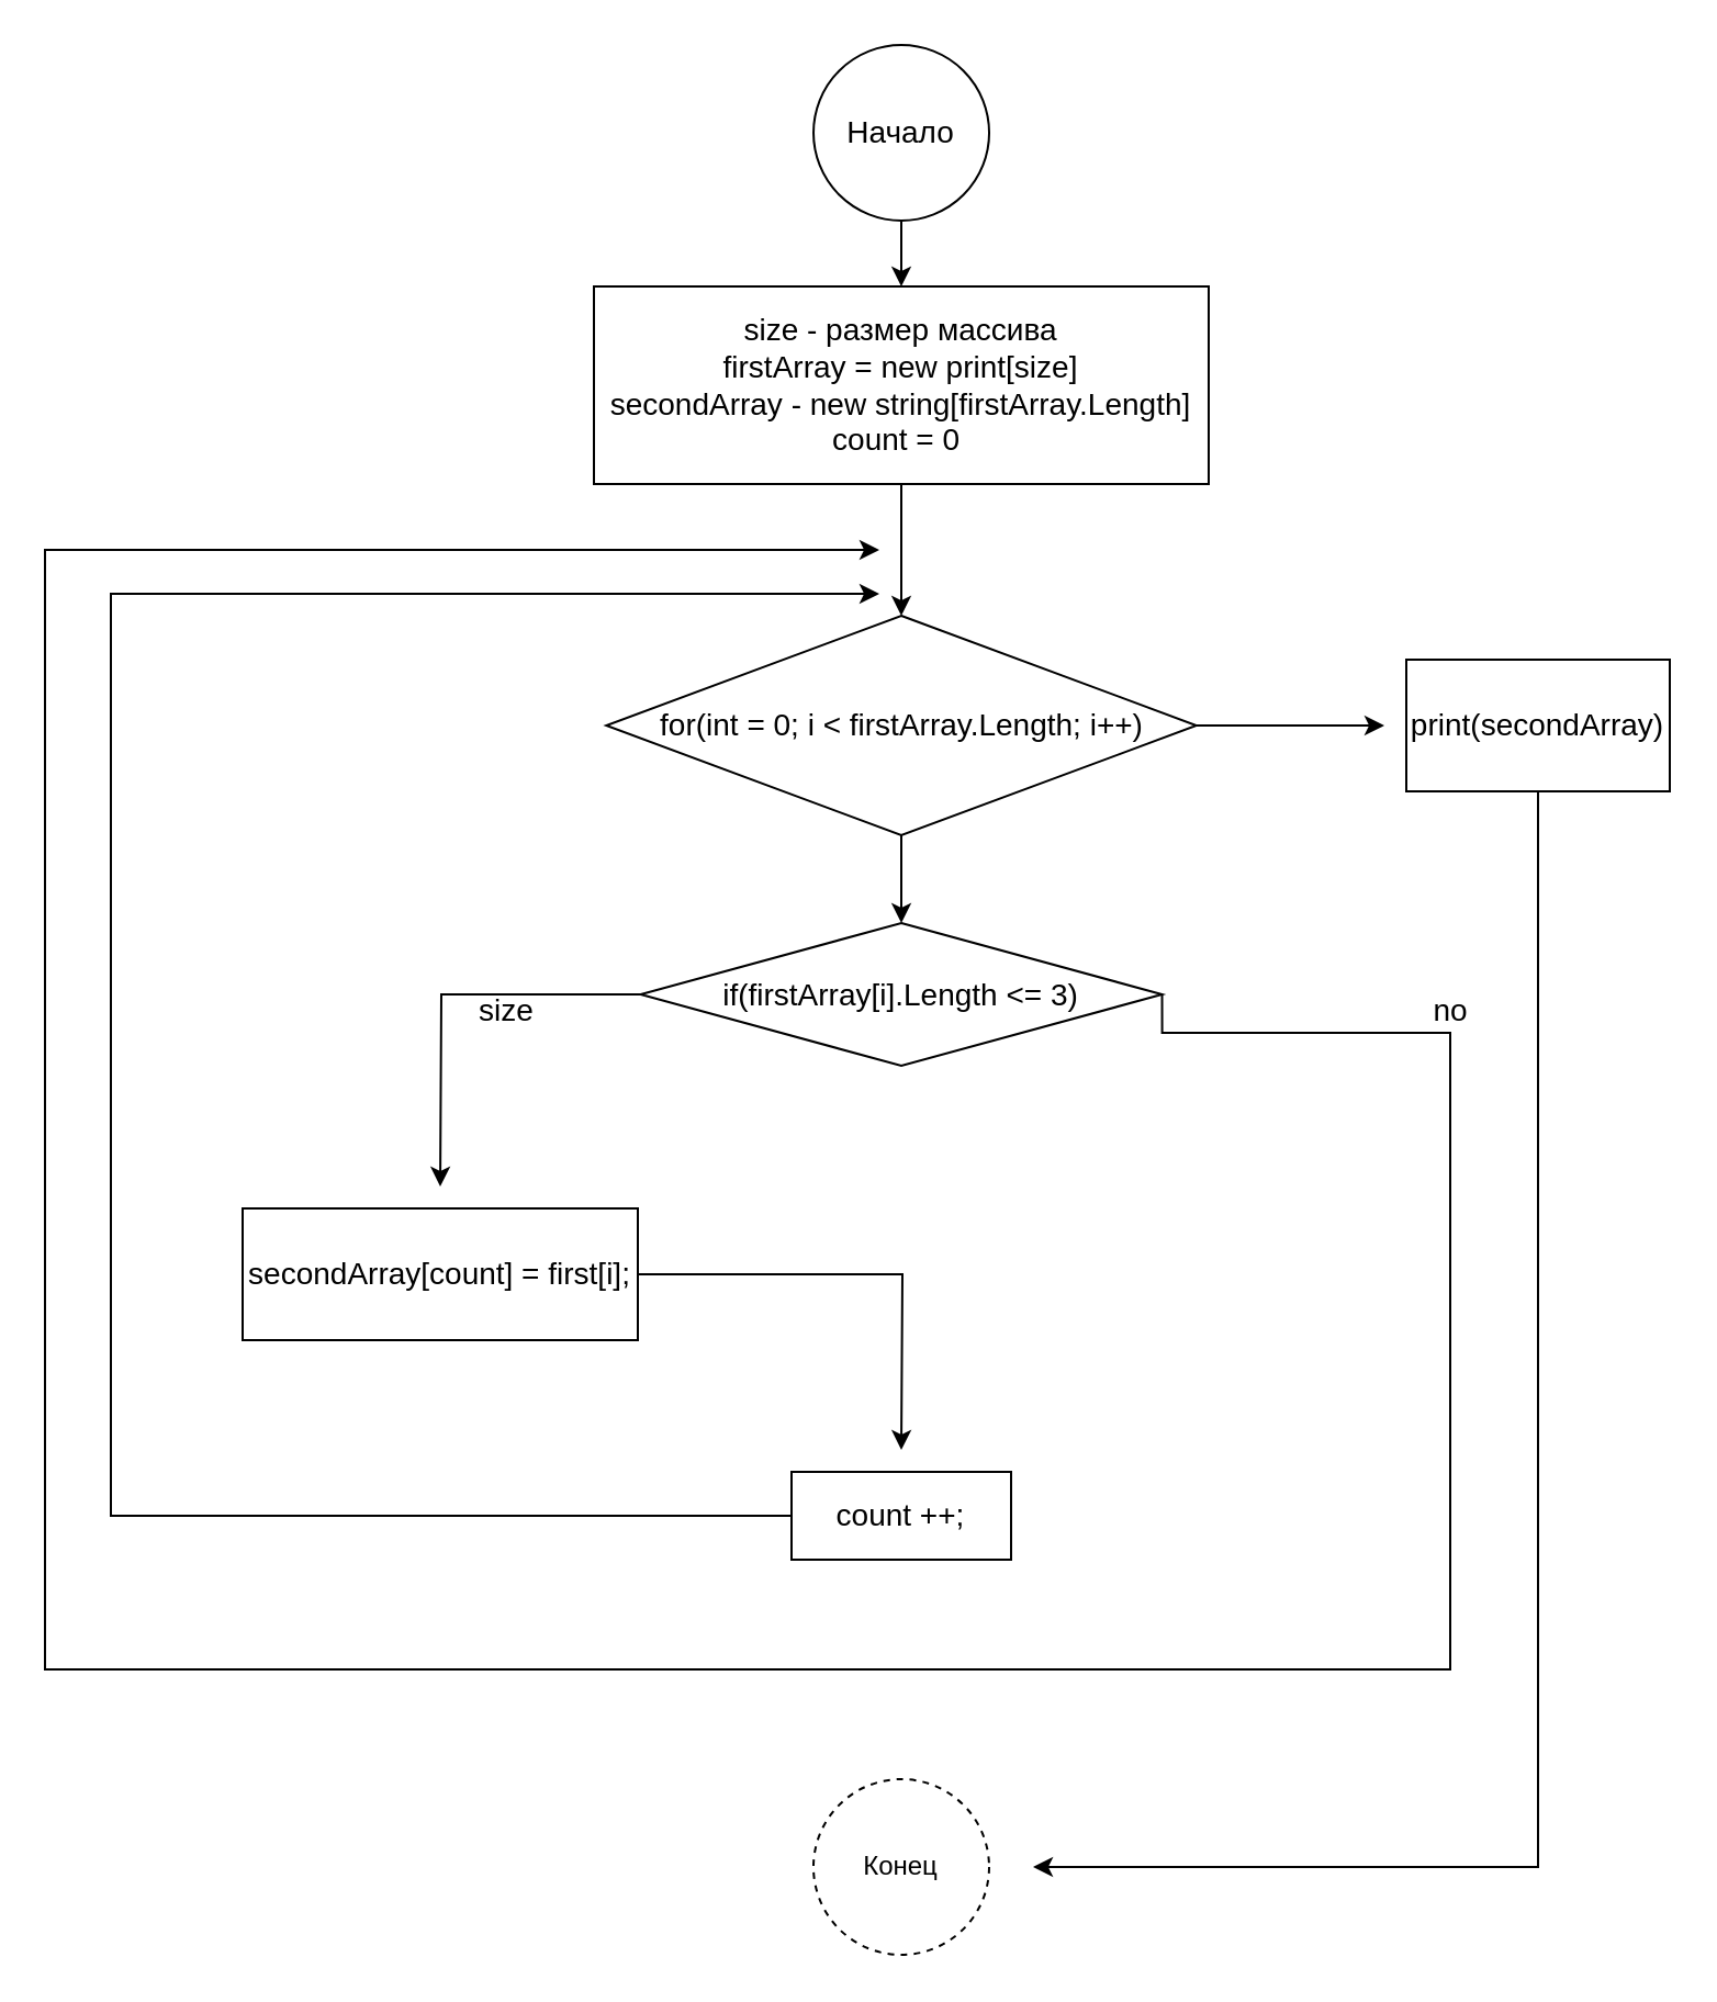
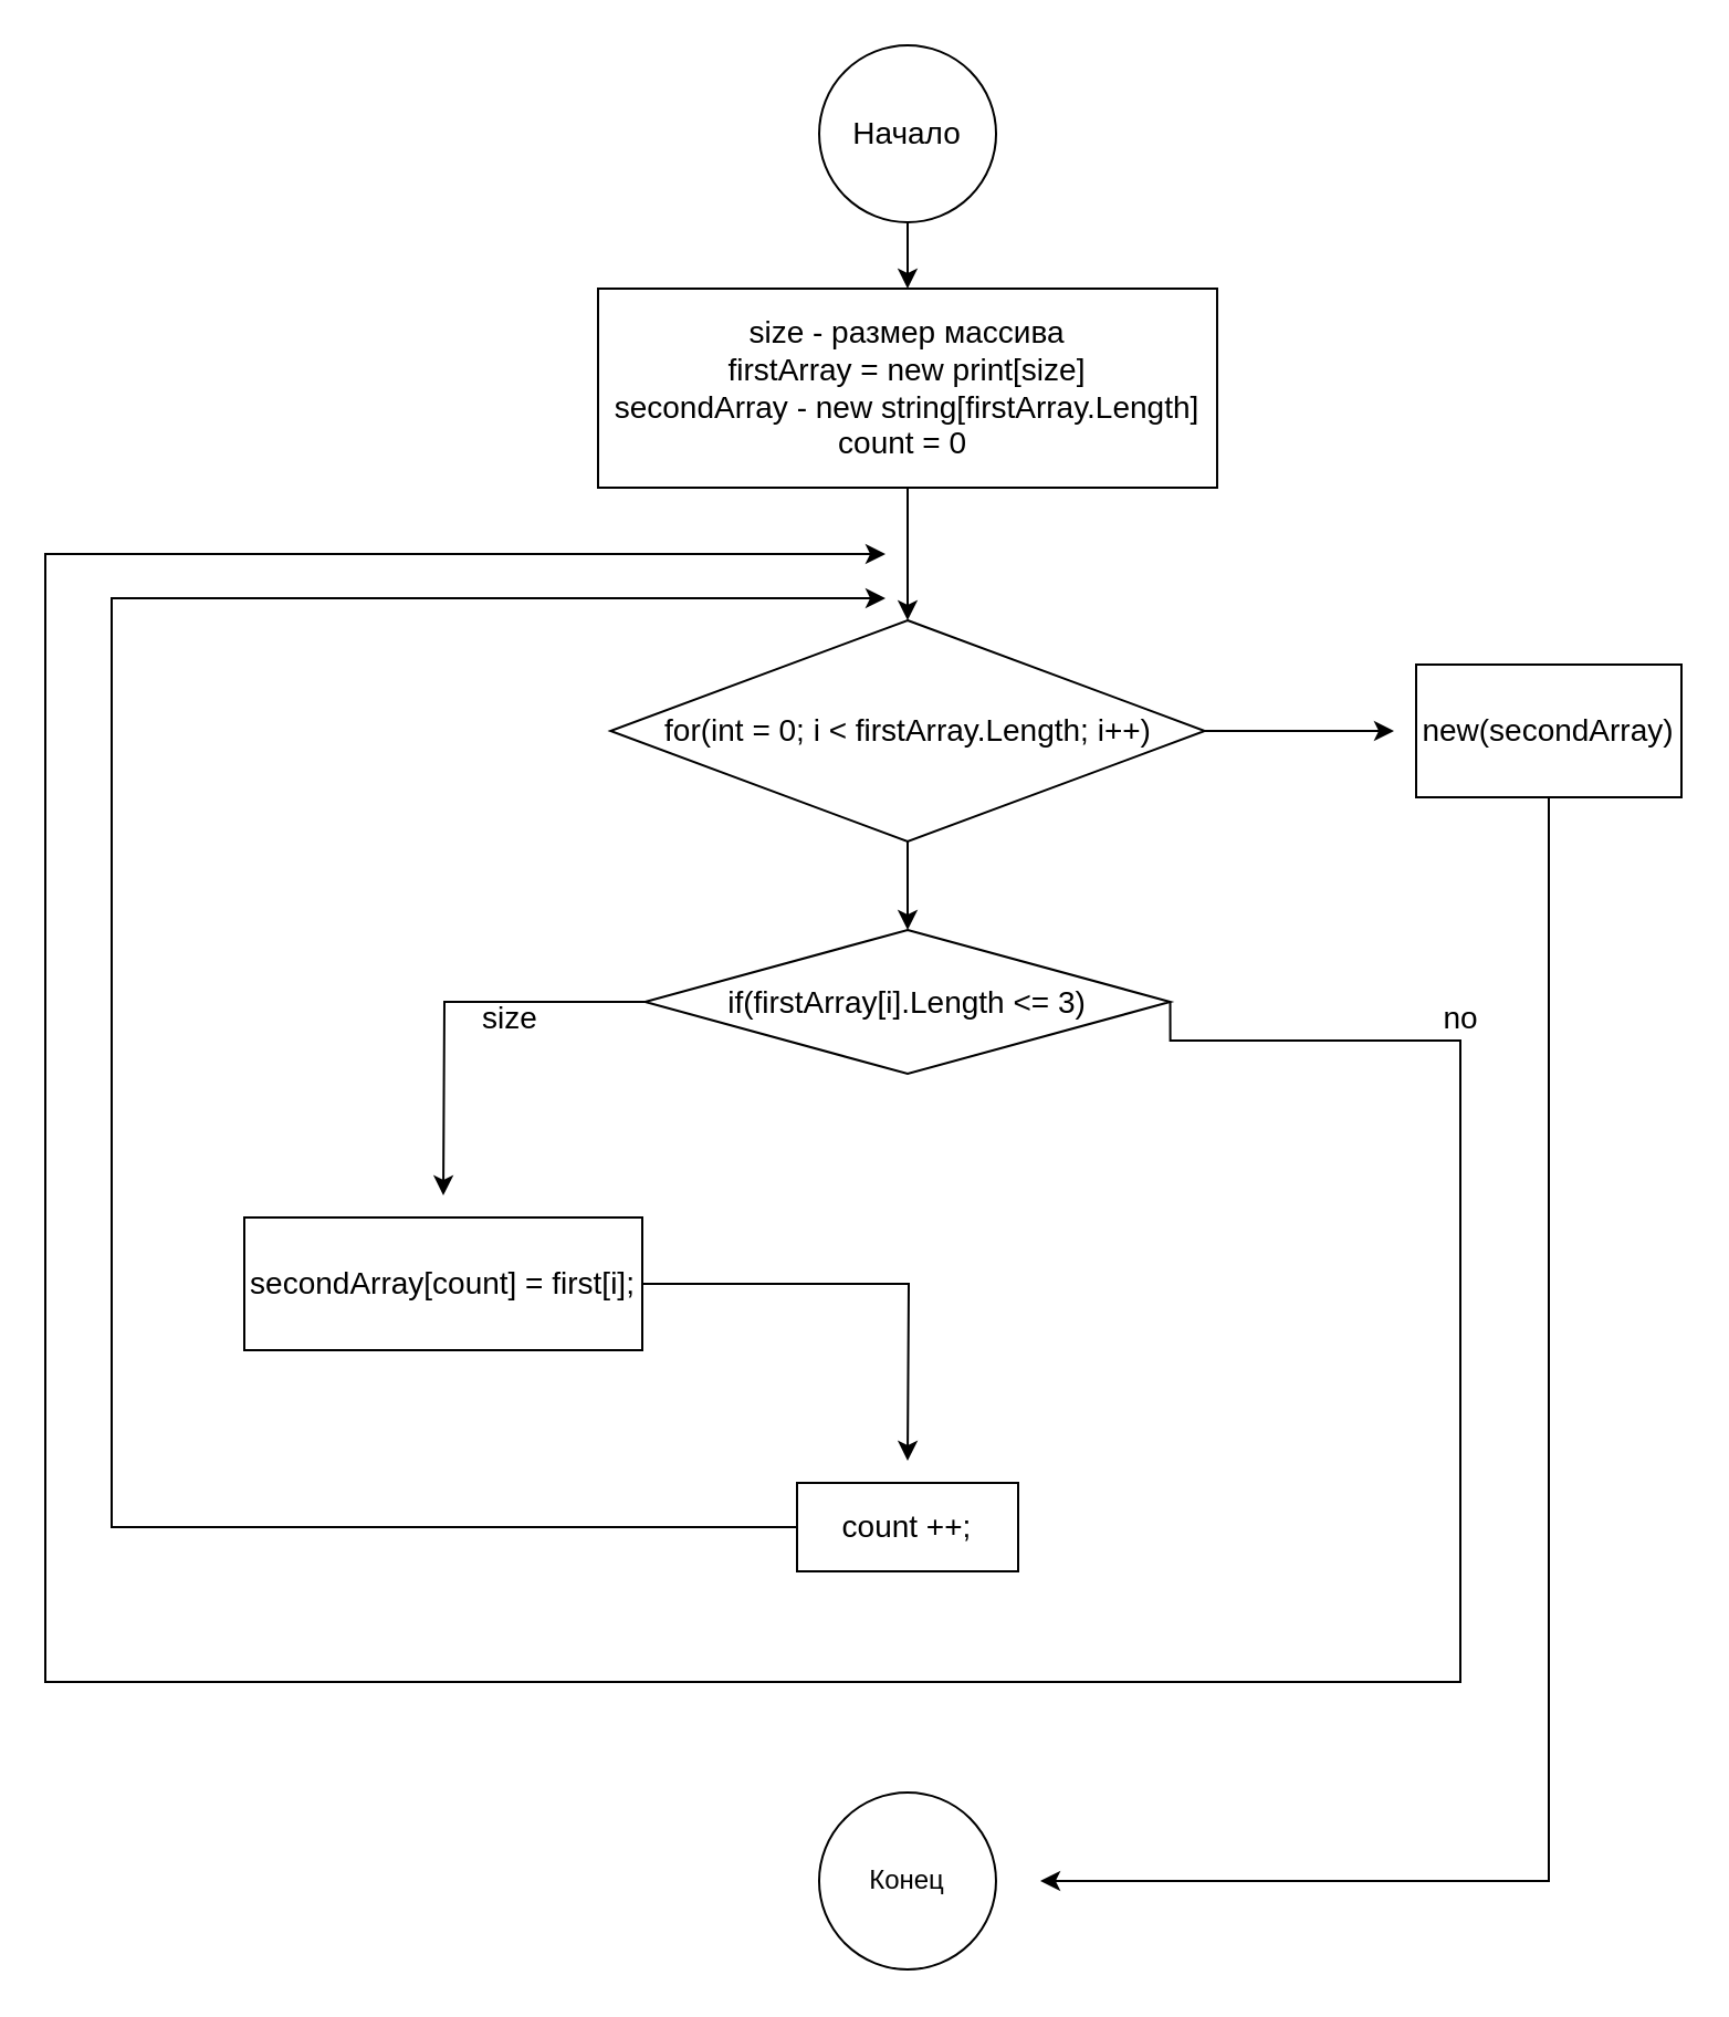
  <mxCell id="0" />
  <mxCell id="1" parent="0" />
  <mxCell id="2" style="edgeStyle=orthogonalEdgeStyle;rounded=0;orthogonalLoop=1;jettySize=auto;html=1;exitX=0.5;exitY=1;exitDx=0;exitDy=0;entryX=0.5;entryY=0;entryDx=0;entryDy=0;fontSize=14;" edge="1" parent="1" source="3" target="6"><mxGeometry relative="1" as="geometry" /></mxCell>
  <mxCell id="3" value="&lt;font style=&quot;font-size: 14px;&quot;&gt;Начало&lt;/font&gt;" style="ellipse;whiteSpace=wrap;html=1;aspect=fixed;" vertex="1" parent="1"><mxGeometry x="370.01" y="20" width="80" height="80" as="geometry" /></mxCell>
- <mxCell id="4" value="Конец" style="ellipse;whiteSpace=wrap;html=1;aspect=fixed;dashed=1;" vertex="1" parent="1"><mxGeometry x="369.99" y="810" width="80" height="80" as="geometry" /></mxCell>
+ <mxCell id="4" value="Конец" style="ellipse;whiteSpace=wrap;html=1;aspect=fixed;" vertex="1" parent="1"><mxGeometry x="369.99" y="810" width="80" height="80" as="geometry" /></mxCell>
  <mxCell id="5" style="edgeStyle=orthogonalEdgeStyle;rounded=0;orthogonalLoop=1;jettySize=auto;html=1;exitX=0.5;exitY=1;exitDx=0;exitDy=0;entryX=0.5;entryY=0;entryDx=0;entryDy=0;fontSize=14;" edge="1" parent="1" source="6" target="9"><mxGeometry relative="1" as="geometry" /></mxCell>
  <mxCell id="6" value="&lt;font style=&quot;font-size: 14px;&quot;&gt;&lt;font style=&quot;font-size: 14px;&quot;&gt;size - размер массива&lt;br&gt;firstArray = new print[size]&lt;br&gt;&lt;/font&gt;secondArray - new string[firstArray.Length]&lt;br&gt;count = 0&amp;nbsp;&lt;/font&gt;" style="rounded=0;whiteSpace=wrap;html=1;" vertex="1" parent="1"><mxGeometry x="270" y="130" width="279.99" height="90" as="geometry" /></mxCell>
  <mxCell id="7" style="edgeStyle=orthogonalEdgeStyle;rounded=0;orthogonalLoop=1;jettySize=auto;html=1;exitX=0.5;exitY=1;exitDx=0;exitDy=0;entryX=0.5;entryY=0;entryDx=0;entryDy=0;fontSize=14;" edge="1" parent="1" source="9" target="12"><mxGeometry relative="1" as="geometry" /></mxCell>
  <mxCell id="8" style="edgeStyle=orthogonalEdgeStyle;rounded=0;orthogonalLoop=1;jettySize=auto;html=1;exitX=1;exitY=0.5;exitDx=0;exitDy=0;fontSize=14;" edge="1" parent="1" source="9"><mxGeometry relative="1" as="geometry"><mxPoint x="630" y="330" as="targetPoint" /></mxGeometry></mxCell>
  <mxCell id="9" value="&lt;font style=&quot;font-size: 14px;&quot;&gt;for(int = 0; i &amp;lt; firstArray.Length; i++)&lt;/font&gt;" style="rhombus;whiteSpace=wrap;html=1;fontSize=12;" vertex="1" parent="1"><mxGeometry x="275.63" y="280" width="268.75" height="100" as="geometry" /></mxCell>
  <mxCell id="10" style="edgeStyle=orthogonalEdgeStyle;rounded=0;orthogonalLoop=1;jettySize=auto;html=1;exitX=0;exitY=0.5;exitDx=0;exitDy=0;fontSize=14;" edge="1" parent="1" source="12"><mxGeometry relative="1" as="geometry"><mxPoint x="200" y="540" as="targetPoint" /></mxGeometry></mxCell>
  <mxCell id="11" style="edgeStyle=orthogonalEdgeStyle;rounded=0;orthogonalLoop=1;jettySize=auto;html=1;exitX=1;exitY=0.5;exitDx=0;exitDy=0;fontSize=14;" edge="1" parent="1" source="12"><mxGeometry relative="1" as="geometry"><mxPoint x="400" y="250" as="targetPoint" /><Array as="points"><mxPoint x="660" y="470" /><mxPoint x="660" y="760" /><mxPoint x="20" y="760" /><mxPoint x="20" y="250" /></Array></mxGeometry></mxCell>
  <mxCell id="12" value="&lt;font style=&quot;font-size: 14px;&quot;&gt;if(firstArray[i].Length &amp;lt;= 3)&lt;/font&gt;" style="rhombus;whiteSpace=wrap;html=1;fontSize=12;" vertex="1" parent="1"><mxGeometry x="291.26" y="420" width="237.5" height="65" as="geometry" /></mxCell>
  <mxCell id="13" style="edgeStyle=orthogonalEdgeStyle;rounded=0;orthogonalLoop=1;jettySize=auto;html=1;exitX=1;exitY=0.5;exitDx=0;exitDy=0;fontSize=14;" edge="1" parent="1" source="14"><mxGeometry relative="1" as="geometry"><mxPoint x="410" y="660" as="targetPoint" /></mxGeometry></mxCell>
  <mxCell id="14" value="secondArray[count] = first[i];" style="rounded=0;whiteSpace=wrap;html=1;fontSize=14;" vertex="1" parent="1"><mxGeometry x="110" y="550" width="180" height="60" as="geometry" /></mxCell>
  <mxCell id="15" style="edgeStyle=orthogonalEdgeStyle;rounded=0;orthogonalLoop=1;jettySize=auto;html=1;fontSize=14;" edge="1" parent="1" source="16"><mxGeometry relative="1" as="geometry"><mxPoint x="400" y="270" as="targetPoint" /><Array as="points"><mxPoint x="50" y="690" /></Array></mxGeometry></mxCell>
  <mxCell id="16" value="count ++;" style="rounded=0;whiteSpace=wrap;html=1;fontSize=14;" vertex="1" parent="1"><mxGeometry x="360" y="670" width="100" height="40" as="geometry" /></mxCell>
  <mxCell id="17" style="edgeStyle=orthogonalEdgeStyle;rounded=0;orthogonalLoop=1;jettySize=auto;html=1;exitX=0.5;exitY=1;exitDx=0;exitDy=0;fontSize=14;" edge="1" parent="1" source="18"><mxGeometry relative="1" as="geometry"><mxPoint x="470" y="850" as="targetPoint" /><Array as="points"><mxPoint x="700" y="850" /></Array></mxGeometry></mxCell>
- <mxCell id="18" value="print(secondArray)" style="rounded=0;whiteSpace=wrap;html=1;fontSize=14;" vertex="1" parent="1"><mxGeometry x="640" y="300" width="120" height="60" as="geometry" /></mxCell>
+ <mxCell id="18" value="new(secondArray)" style="rounded=0;whiteSpace=wrap;html=1;fontSize=14;" vertex="1" parent="1"><mxGeometry x="640" y="300" width="120" height="60" as="geometry" /></mxCell>
  <mxCell id="19" value="size" style="text;html=1;align=center;verticalAlign=middle;resizable=0;points=[];autosize=1;strokeColor=none;fillColor=none;fontSize=14;" vertex="1" parent="1"><mxGeometry x="205" y="445" width="50" height="30" as="geometry" /></mxCell>
  <mxCell id="20" value="no" style="text;html=1;align=center;verticalAlign=middle;resizable=0;points=[];autosize=1;strokeColor=none;fillColor=none;fontSize=14;" vertex="1" parent="1"><mxGeometry x="640" y="445" width="40" height="30" as="geometry" /></mxCell>
